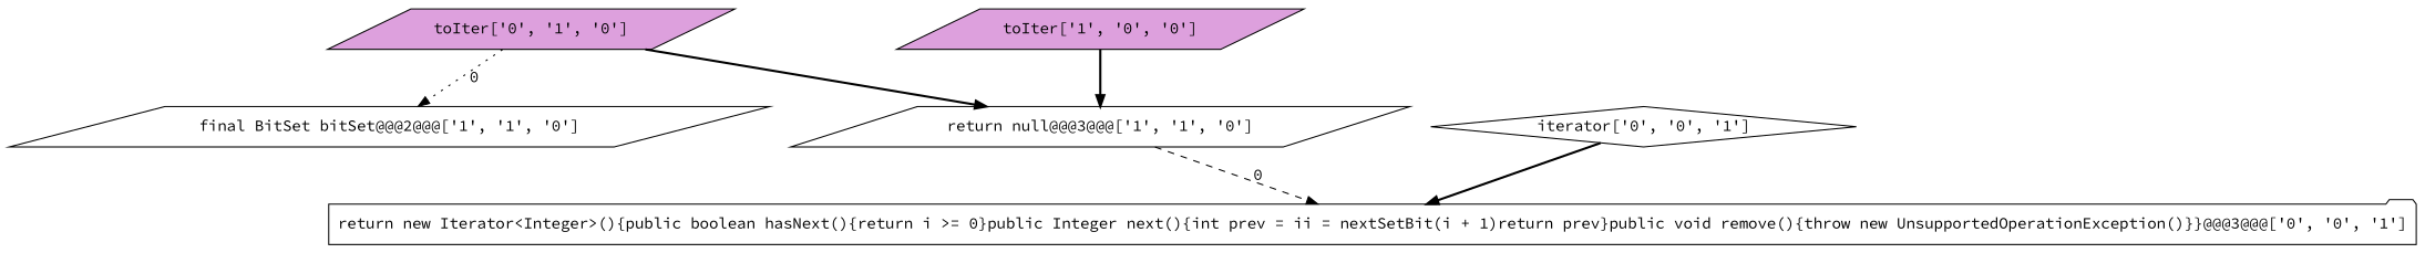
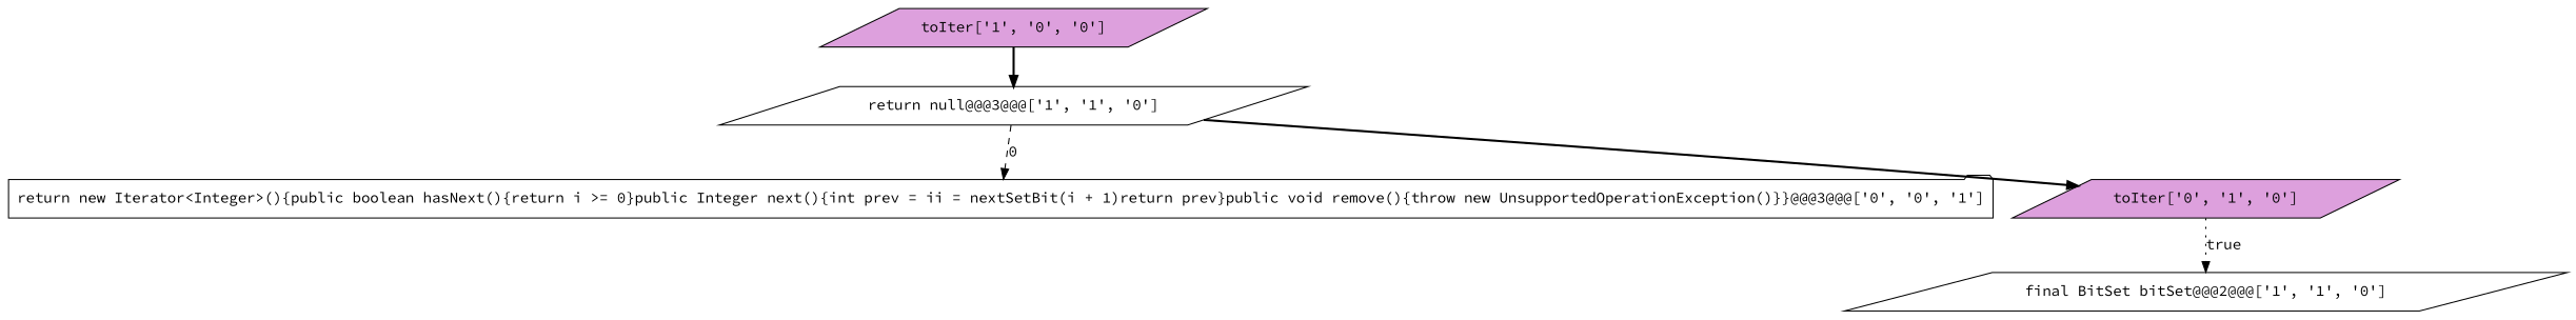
  digraph {
    fontname="Source Code Pro"
    node [fillcolor=white fontname="Source Code Pro" shape=parallelogram style=filled]
    edge [fontname="Source Code Pro" style=bold]
    n1 [label="return new Iterator<Integer>(){public boolean hasNext(){return i >= 0}public Integer next(){int prev = ii = nextSetBit(i + 1)return prev}public void remove(){throw new UnsupportedOperationException()}}@@@3@@@['0', '0', '1']" shape=folder]
    n2 [fillcolor=plum label="toIter['0', '1', '0']"]
    n3 [label="return null@@@3@@@['1', '1', '0']"]
    n4 [label="final BitSet bitSet@@@2@@@['1', '1', '0']"]
    n5 [fillcolor=plum label="toIter['1', '0', '0']"]
-   n6 [label="iterator['0', '0', '1']" shape=diamond]
-   n2 -> n3
-   n2 -> n4 [label=0 style=dotted]
+   n3 -> n2
+   n2 -> n4 [label=true style=dotted]
    n3 -> n1 [label=0 style=dashed]
    n5 -> n3
-   n6 -> n1
  }
